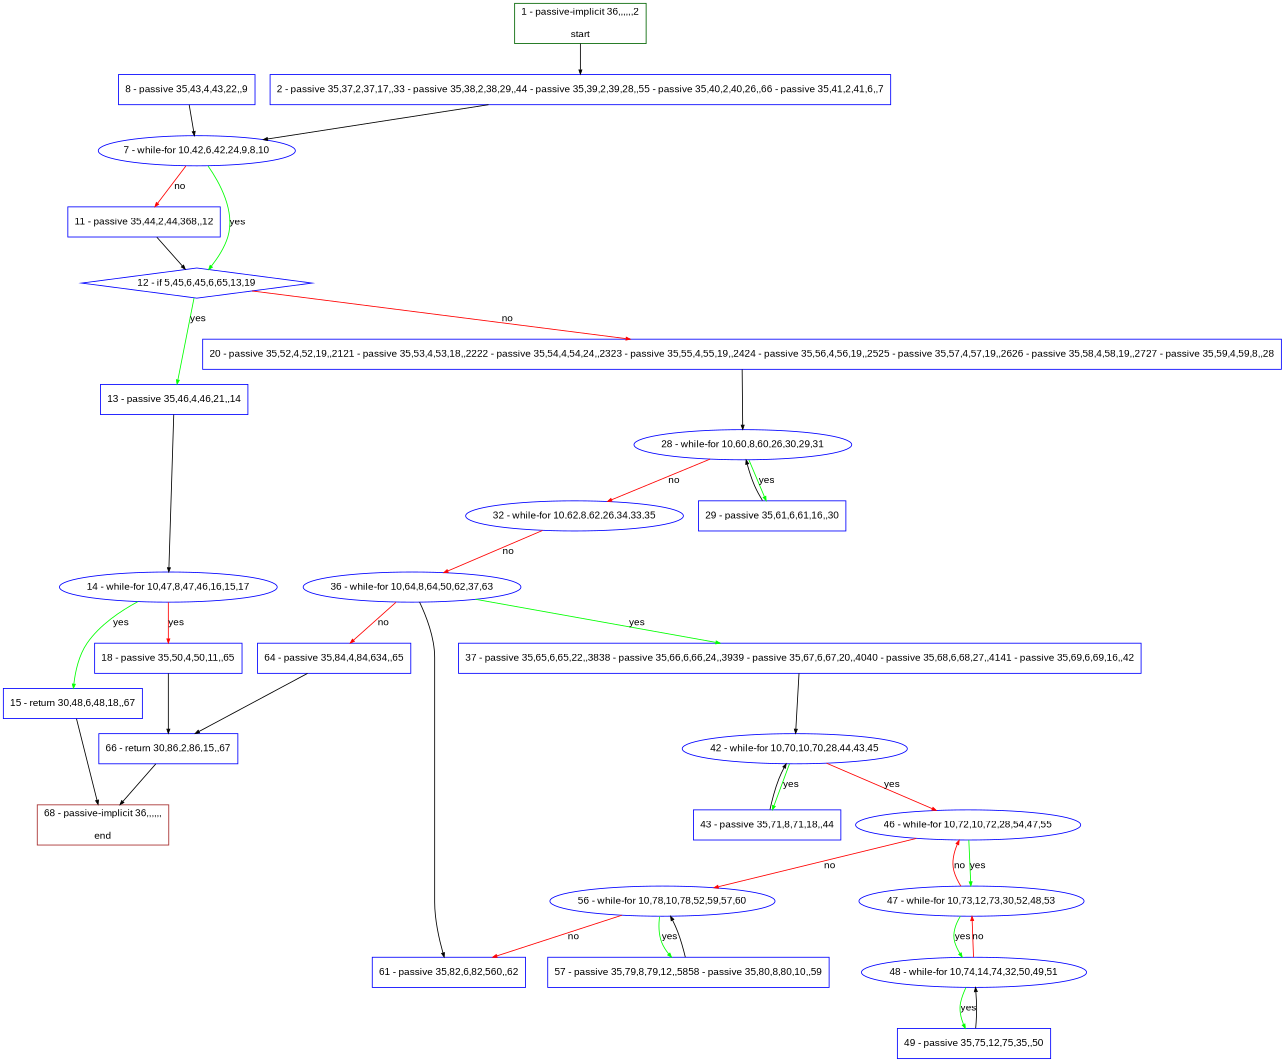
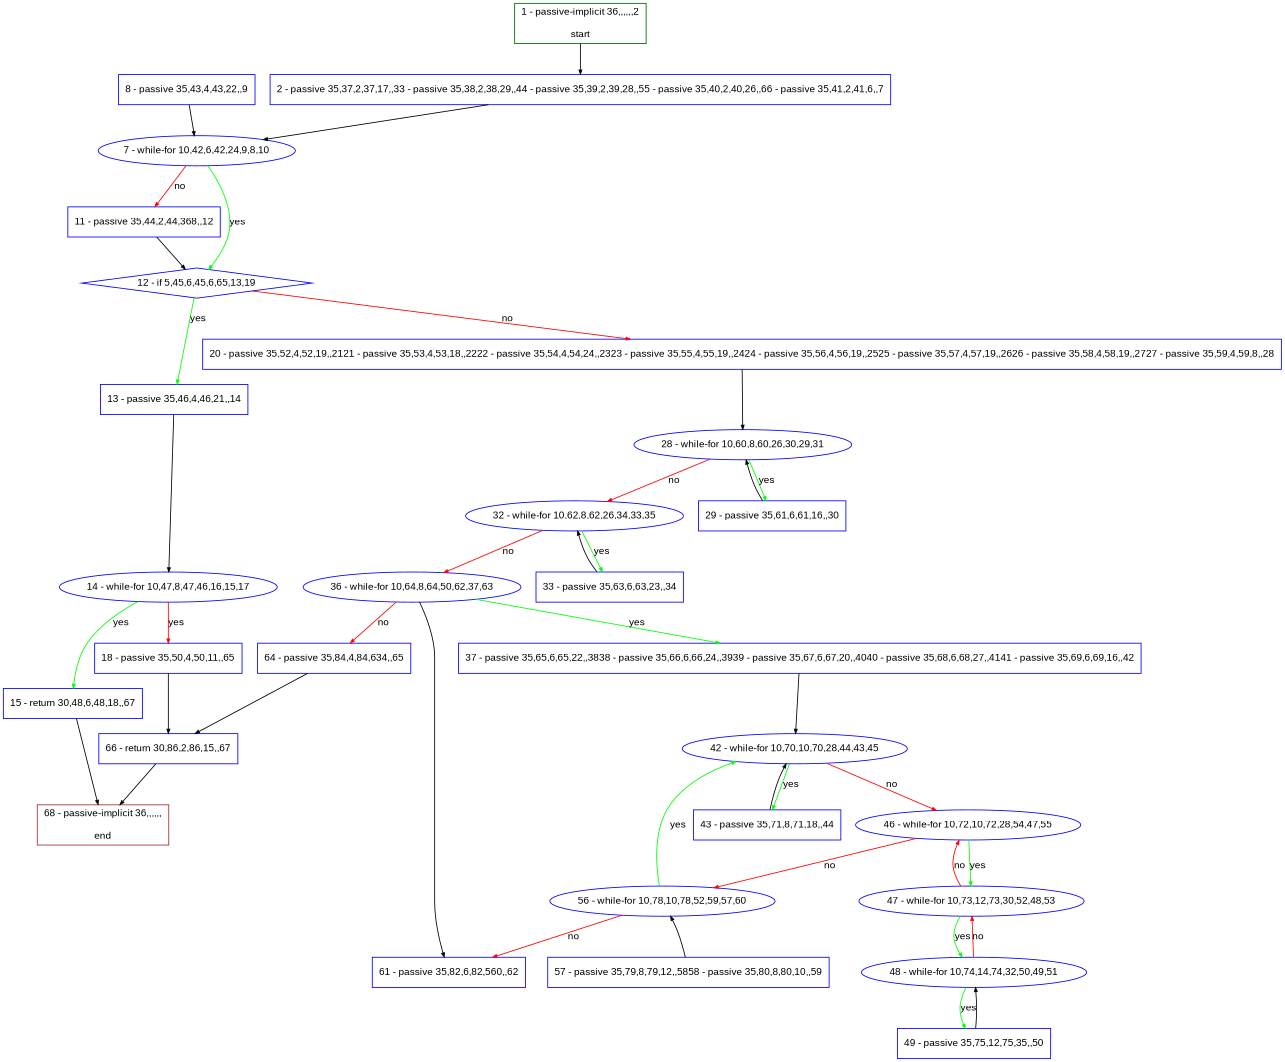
  digraph {
    bgcolor=white
    compound=true
    fillcolor="#FFFFCC"
    fontname=Arial
    fontsize=12
    pack=true
    packmode=clust
    style="rounded,filled"
    node [color="#0000ff" compound=true fillcolor="#ffffff" fixedsize=false fontname=Arial fontsize=12 node_initialized=no shape=box style=filled]
    edge [arrowhead=normal arrowsize=0.5 arrowtail=none color="#000000" compound=true dir=forward fontcolor=black fontname=Arial fontsize=12]
    n1 [label="2 - passive 35,37,2,37,17,,33 - passive 35,38,2,38,29,,44 - passive 35,39,2,39,28,,55 - passive 35,40,2,40,26,,66 - passive 35,41,2,41,6,,7"]
    n2 [label="7 - while-for 10,42,6,42,24,9,8,10" shape=oval]
    n3 [label="11 - passive 35,44,2,44,368,,12"]
    n4 [label="12 - if 5,45,6,45,6,65,13,19" shape=diamond]
    n5 [color="#006400" label="1 - passive-implicit 36,,,,,,2\n\nstart"]
    n6 [label="8 - passive 35,43,4,43,22,,9"]
    n7 [label="13 - passive 35,46,4,46,21,,14"]
    n8 [label="20 - passive 35,52,4,52,19,,2121 - passive 35,53,4,53,18,,2222 - passive 35,54,4,54,24,,2323 - passive 35,55,4,55,19,,2424 - passive 35,56,4,56,19,,2525 - passive 35,57,4,57,19,,2626 - passive 35,58,4,58,19,,2727 - passive 35,59,4,59,8,,28"]
    n9 [label="14 - while-for 10,47,8,47,46,16,15,17" shape=oval]
    n10 [label="28 - while-for 10,60,8,60,26,30,29,31" shape=oval]
    n11 [label="15 - return 30,48,6,48,18,,67"]
    n12 [label="18 - passive 35,50,4,50,11,,65"]
    n13 [label="29 - passive 35,61,6,61,16,,30"]
    n14 [label="32 - while-for 10,62,8,62,26,34,33,35" shape=oval]
    n15 [color="#a52a2a" label="68 - passive-implicit 36,,,,,,\n\nend"]
    n16 [label="66 - return 30,86,2,86,15,,67"]
+   n17 [label="33 - passive 35,63,6,63,23,,34"]
    n18 [label="36 - while-for 10,64,8,64,50,62,37,63" shape=oval]
    n19 [label="37 - passive 35,65,6,65,22,,3838 - passive 35,66,6,66,24,,3939 - passive 35,67,6,67,20,,4040 - passive 35,68,6,68,27,,4141 - passive 35,69,6,69,16,,42"]
    n20 [label="64 - passive 35,84,4,84,634,,65"]
    n21 [label="61 - passive 35,82,6,82,560,,62"]
    n22 [label="42 - while-for 10,70,10,70,28,44,43,45" shape=oval]
    n23 [label="43 - passive 35,71,8,71,18,,44"]
    n24 [label="46 - while-for 10,72,10,72,28,54,47,55" shape=oval]
    n25 [label="47 - while-for 10,73,12,73,30,52,48,53" shape=oval]
    n26 [label="56 - while-for 10,78,10,78,52,59,57,60" shape=oval]
    n27 [label="48 - while-for 10,74,14,74,32,50,49,51" shape=oval]
    n28 [label="57 - passive 35,79,8,79,12,,5858 - passive 35,80,8,80,10,,59"]
    n29 [label="49 - passive 35,75,12,75,35,,50"]
    n1 -> n2
    n2 -> n3 [color="#ff0000" label=no]
    n2 -> n4 [color="#00ff00" label=yes]
    n3 -> n4
    n4 -> n7 [color="#00ff00" label=yes]
    n4 -> n8 [color="#ff0000" label=no]
    n5 -> n1
    n6 -> n2
    n7 -> n9
    n8 -> n10
    n9 -> n11 [color="#00ff00" label=yes]
    n9 -> n12 [color="#ff0000" label=yes]
    n10 -> n13 [color="#00ff00" label=yes]
    n10 -> n14 [color="#ff0000" label=no]
    n11 -> n15
    n12 -> n16
    n13 -> n10
+   n14 -> n17 [color="#00ff00" label=yes]
    n14 -> n18 [color="#ff0000" label=no]
    n16 -> n15
+   n17 -> n14
    n18 -> n19 [color="#00ff00" label=yes]
    n18 -> n20 [color="#ff0000" label=no]
    n18 -> n21
    n19 -> n22
    n20 -> n16
    n22 -> n23 [color="#00ff00" label=yes]
-   n22 -> n24 [color="#ff0000" label=yes]
+   n22 -> n24 [color="#ff0000" label=no]
    n23 -> n22
    n24 -> n25 [color="#00ff00" label=yes]
    n24 -> n26 [color="#ff0000" label=no]
    n25 -> n24 [color="#ff0000" label=no]
    n25 -> n27 [color="#00ff00" label=yes]
    n26 -> n21 [color="#ff0000" label=no]
-   n26 -> n28 [color="#00ff00" label=yes]
+   n26 -> n22 [color="#00ff00" label=yes]
    n27 -> n25 [color="#ff0000" label=no]
    n27 -> n29 [color="#00ff00" label=yes]
    n28 -> n26
    n29 -> n27
  }
